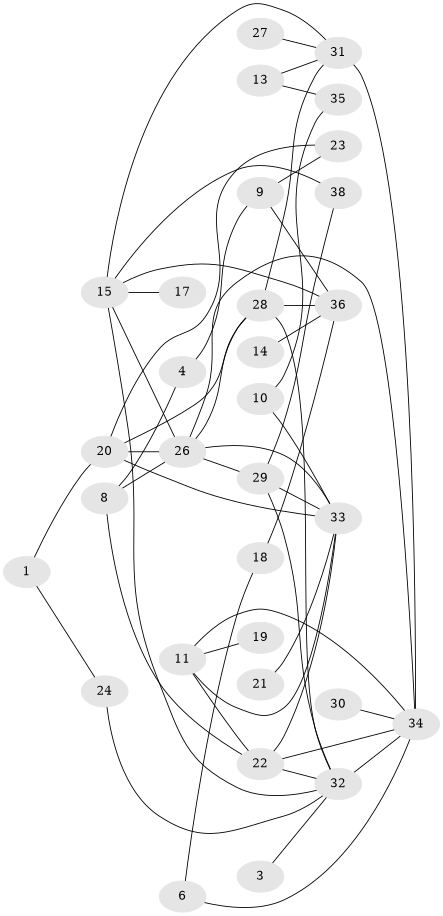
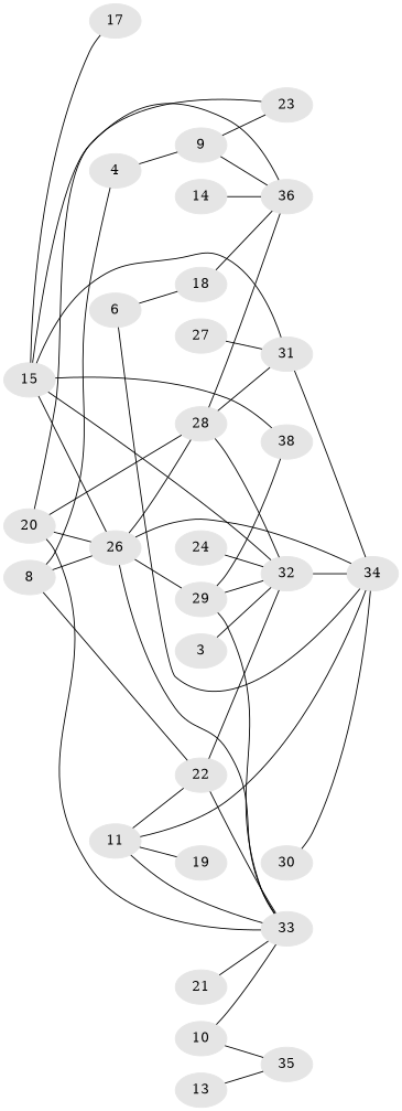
  graph {
    rankdir=LR
    node [color=gray90 style=filled]
    edge [weight=1.0]
-   1
    20
    24
    26
    23
    33
    28
    32
    3
    34
    4
    9
    36
    6
    18
    8
    22
    29
    10
    35
    11
    19
    13
    31
    14
    15
    17
    38
    21
    27
    30
-   1 -- 20
-   1 -- 24
    20 -- 26
    20 -- 23
    20 -- 33 [weight=2.0]
    20 -- 28
    24 -- 32
    26 -- 33
    26 -- 28
    26 -- 34
    26 -- 29
    28 -- 32
    28 -- 36
    28 -- 31
    32 -- 34 [weight=2.0]
    3 -- 32
    4 -- 9
    9 -- 23
    9 -- 36
    6 -- 34
    6 -- 18
    18 -- 36
    8 -- 26
    8 -- 4
    8 -- 22
    22 -- 33
    22 -- 32
-   22 -- 34
    29 -- 33
    29 -- 32
    29 -- 38
    10 -- 33
    10 -- 35
    11 -- 33
    11 -- 34
    11 -- 22
    11 -- 19
    13 -- 35
-   13 -- 31
    31 -- 34
    14 -- 36
    15 -- 26
    15 -- 32 [weight=2.0]
    15 -- 36
    15 -- 31
    15 -- 17
    15 -- 38
    21 -- 33
    27 -- 31
    30 -- 34
  }
